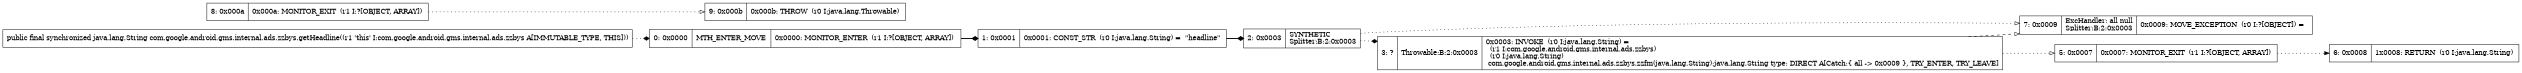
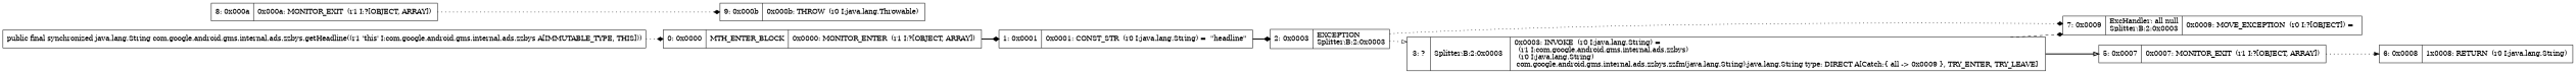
  digraph {
    rankdir=LR
    node [shape=record]
    edge [arrowhead=diamond style=dotted]
-   n1 [label="{0\:\ 0x0000|MTH_ENTER_MOVE\l|0x0000: MONITOR_ENTER  (r1 I:?[OBJECT, ARRAY]) \l}"]
+   n1 [label="{0\:\ 0x0000|MTH_ENTER_BLOCK\l|0x0000: MONITOR_ENTER  (r1 I:?[OBJECT, ARRAY]) \l}"]
    n2 [label="{1\:\ 0x0001|0x0001: CONST_STR  (r0 I:java.lang.String) =  \"headline\" \l}"]
-   n3 [label="{2\:\ 0x0003|SYNTHETIC\lSplitter:B:2:0x0003\l}"]
-   n4 [label="{3\:\ ?|Throwable:B:2:0x0003\l|0x0003: INVOKE  (r0 I:java.lang.String) = \l  (r1 I:com.google.android.gms.internal.ads.zzbys)\l  (r0 I:java.lang.String)\l com.google.android.gms.internal.ads.zzbys.zzfm(java.lang.String):java.lang.String type: DIRECT A[Catch:\{ all \-\> 0x0009 \}, TRY_ENTER, TRY_LEAVE]\l}"]
+   n3 [label="{2\:\ 0x0003|EXCEPTION\lSplitter:B:2:0x0003\l}"]
+   n4 [label="{3\:\ ?|Splitter:B:2:0x0003\l|0x0003: INVOKE  (r0 I:java.lang.String) = \l  (r1 I:com.google.android.gms.internal.ads.zzbys)\l  (r0 I:java.lang.String)\l com.google.android.gms.internal.ads.zzbys.zzfm(java.lang.String):java.lang.String type: DIRECT A[Catch:\{ all \-\> 0x0009 \}, TRY_ENTER, TRY_LEAVE]\l}"]
    n5 [label="{7\:\ 0x0009|ExcHandler: all null\lSplitter:B:2:0x0003\l|0x0009: MOVE_EXCEPTION  (r0 I:?[OBJECT]) =  \l}"]
    n6 [label="{5\:\ 0x0007|0x0007: MONITOR_EXIT  (r1 I:?[OBJECT, ARRAY]) \l}"]
    n7 [label="{6\:\ 0x0008|1x0008: RETURN  (r0 I:java.lang.String) \l}"]
    n8 [label="{8\:\ 0x000a|0x000a: MONITOR_EXIT  (r1 I:?[OBJECT, ARRAY]) \l}"]
    n9 [label="{9\:\ 0x000b|0x000b: THROW  (r0 I:java.lang.Throwable) \l}"]
    n10 [label="{public final synchronized java.lang.String com.google.android.gms.internal.ads.zzbys.getHeadline((r1 'this' I:com.google.android.gms.internal.ads.zzbys A[IMMUTABLE_TYPE, THIS])) }"]
    n1 -> n2 [style=bold]
    n2 -> n3 [style=bold]
-   n3 -> n4
-   n3 -> n5 [arrowhead=onormal]
-   n4 -> n5 [arrowhead=onormal style=dashed]
-   n4 -> n6 [arrowhead=onormal]
+   n3 -> n4 [arrowhead=onormal]
+   n3 -> n5
+   n4 -> n5 [style=dashed]
+   n4 -> n6 [arrowhead=onormal style=bold]
    n6 -> n7 [arrowhead=normal]
-   n8 -> n9 [arrowhead=onormal]
+   n8 -> n9
    n10 -> n1
  }
